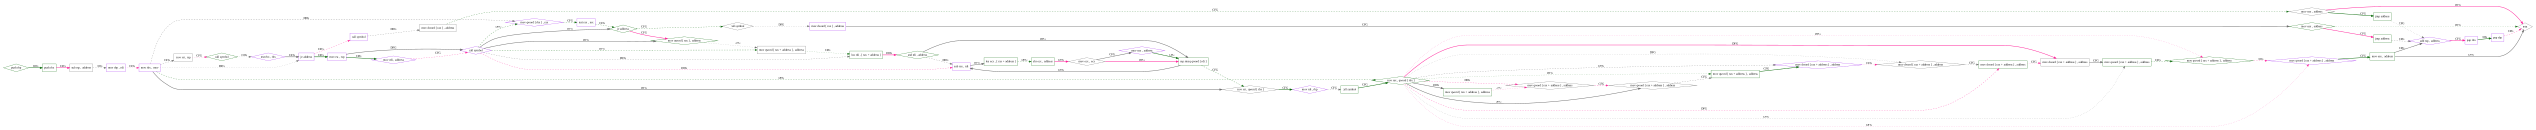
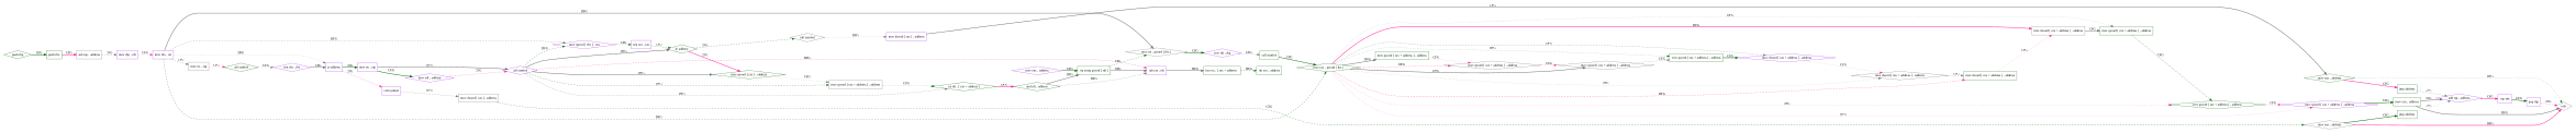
  digraph {
    fontname="Liberation Serif"
    rankdir=LR
    node [color=darkgreen fontname="Liberation Serif" shape=box]
    edge [color=gray40 fontname="Liberation Serif" style=bold]
    n1 [label="push rbp" shape=diamond]
    n2 [label="push rbx"]
    n3 [color=gray40 label="sub rsp , address"]
    n4 [color=purple label="mov rbp , rdi"]
-   n5 [color=purple label="mov rbx , mov"]
+   n5 [color=purple label="mov rbx , rsi"]
    n6 [color=gray40 label="mov rsi , rsp"]
    n7 [color=purple label="je address"]
    n8 [color=purple label="mov qword [ rbx ] , rax" shape=diamond]
    n9 [color=gray40 label="mov rsi , qword [ rbx ]" shape=diamond]
    n10 [label="mov rax , qword [ rbx ]" shape=diamond]
    n11 [label="call symbol" shape=diamond]
    n12 [color=purple label="call symbol"]
    n13 [color=purple label="mov rsi , rsp"]
    n14 [color=purple label="test rax , rax"]
    n15 [color=purple label="mov rdi , rbp" shape=diamond]
    n16 [label="mov qword [ rax + address ] , address"]
    n17 [color=gray40 label="mov qword [ rax + address ] , address" shape=diamond]
    n18 [color=gray40 label="mov qword [ rax + address ] , address" shape=diamond]
    n19 [label="mov qword [ rax + address ] , address"]
    n20 [color=purple label="mov dword [ rax + address ] , address" shape=diamond]
    n21 [color=gray40 label="mov dword [ rax + address ] , address" shape=diamond]
    n22 [label="mov dword [ rax + address ] , address"]
    n23 [color=gray40 label="mov dword [ rax + address ] , address"]
    n24 [label="mov qword [ rax + address ] , address"]
    n25 [label="mov qword [ rax + address ] , address" shape=diamond]
    n26 [color=purple label="mov qword [ rax + address ] , address" shape=diamond]
    n27 [color=purple label="test rbx , rbx" shape=diamond]
    n28 [color=gray40 label="mov dword [ rax ] , address"]
    n29 [color=purple label="mov edi , address" shape=diamond]
    n30 [color=purple label="call symbol" shape=diamond]
    n31 [color=gray40 label="mov eax , address" shape=diamond]
    n32 [label="je address" shape=diamond]
    n33 [label="mov qword [ rax ] , address" shape=diamond]
    n34 [color=gray40 label="mov qword [ rax + address ] , address"]
-   n35 [label="lea rdi , [ rax + address ]"]
+   n35 [label="lea rdi , [ rax + address ]" shape=diamond]
    n36 [color=purple label="sub rax , rdi"]
    n37 [label="jmp address"]
    n38 [color=gray40 label=retn shape=diamond]
    n39 [color=purple label="add rsp , address" shape=diamond]
    n40 [color=purple label="pop rbx"]
    n41 [color=purple label="pop rbp"]
    n42 [color=gray40 label="call symbol" shape=diamond]
    n43 [label="and rdi , address" shape=diamond]
    n44 [label="lea ecx , [ rax + address ]"]
    n45 [color=purple label="mov dword [ rax ] , address"]
    n46 [label="mov eax , address" shape=diamond]
    n47 [label="jmp address"]
    n48 [label="rep stosq qword [ rdi ]"]
    n49 [label="shr ecx , address"]
-   n50 [color=gray40 label="mov ecx , ecx" shape=diamond]
    n51 [color=purple label="mov eax , address" shape=diamond]
    n52 [label="call symbol"]
    n53 [label="mov eax , address"]
    n1 -> n2 [color=darkgreen label=CFG]
    n2 -> n3 [color=deeppink label=CFG]
    n3 -> n4 [label=CFG style=dashed]
    n4 -> n5 [color=deeppink label=CFG style=dotted]
    n5 -> n6 [label=CFG style=dashed]
    n5 -> n7 [label=DFG style=dotted]
    n5 -> n8 [label=DFG style=dashed]
    n5 -> n9 [label=DFG]
    n5 -> n10 [color=darkgreen label=DFG style=dashed]
    n6 -> n11 [color=deeppink label=CFG style=dotted]
    n7 -> n12 [color=deeppink label=CFG style=dashed]
    n7 -> n13 [color=darkgreen label=CFG]
    n8 -> n14 [color=darkgreen label=CFG style=dashed]
    n9 -> n15 [color=darkgreen label=CFG]
    n10 -> n16 [label=DFG]
    n10 -> n17 [color=deeppink label=DFG style=dashed]
    n10 -> n18 [label=DFG]
    n10 -> n19 [color=darkgreen label=DFG style=dotted]
    n10 -> n20 [label=DFG style=dashed]
    n10 -> n21 [label=DFG style=dotted]
    n10 -> n22 [color=deeppink label=DFG style=dashed]
    n10 -> n23 [color=deeppink label=DFG]
    n10 -> n24 [label=DFG style=dotted]
    n10 -> n25 [color=deeppink label=DFG style=dotted]
    n10 -> n26 [color=deeppink label=DFG style=dotted]
    n11 -> n27 [label=CFG style=dotted]
    n12 -> n28 [label=DFG style=dashed]
    n13 -> n29 [color=darkgreen label=CFG]
    n13 -> n30 [label=DFG]
    n14 -> n32 [color=darkgreen label=CFG style=dashed]
    n15 -> n52 [label=CFG style=dashed]
    n16 -> n17 [color=deeppink label=CFG style=dotted]
    n17 -> n18 [color=deeppink label=CFG style=dashed]
    n18 -> n19 [label=CFG style=dashed]
    n19 -> n20 [color=darkgreen label=CFG]
    n20 -> n21 [color=deeppink label=CFG style=dotted]
    n21 -> n22 [label=CFG style=dashed]
    n22 -> n23 [color=deeppink label=CFG style=dotted]
    n23 -> n24 [label=CFG]
    n24 -> n25 [color=darkgreen label=CFG style=dashed]
    n25 -> n26 [color=deeppink label=CFG style=dashed]
    n26 -> n53 [color=darkgreen label=CFG]
    n27 -> n7 [label=CFG]
    n28 -> n31 [color=darkgreen label=CFG style=dashed]
    n29 -> n30 [color=deeppink label=CFG style=dashed]
    n30 -> n8 [color=darkgreen label=DFG style=dashed]
    n30 -> n32 [label=DFG]
    n30 -> n33 [label=DFG]
    n30 -> n34 [color=darkgreen label=DFG style=dashed]
    n30 -> n35 [label=DFG style=dashed]
    n30 -> n36 [color=deeppink label=DFG style=dashed]
    n31 -> n37 [color=darkgreen label=CFG]
    n31 -> n38 [color=deeppink label=DFG]
    n32 -> n33 [color=deeppink label=CFG]
    n32 -> n42 [color=darkgreen label=CFG style=dashed]
    n33 -> n34 [label=CFG style=dotted]
    n34 -> n35 [color=darkgreen label=CFG style=dotted]
    n35 -> n43 [color=deeppink label=DFG]
    n36 -> n44 [label=DFG]
    n37 -> n39 [label=CFG style=dotted]
    n39 -> n40 [color=deeppink label=CFG]
    n40 -> n41 [color=darkgreen label=CFG]
    n41 -> n38 [color=deeppink label=CFG style=dashed]
    n42 -> n45 [label=DFG style=dotted]
    n43 -> n36 [label=DFG style=dashed]
    n43 -> n48 [label=DFG]
    n44 -> n49 [color=darkgreen label=DFG style=dashed]
    n45 -> n46 [label=CFG]
    n46 -> n38 [color=darkgreen label=DFG style=dotted]
    n46 -> n47 [color=deeppink label=CFG]
    n47 -> n39 [label=CFG style=dashed]
    n48 -> n9 [color=darkgreen label=CFG style=dashed]
    n48 -> n36 [label=DFG]
-   n49 -> n50 [color=deeppink label=DFG]
-   n50 -> n48 [color=deeppink label=DFG]
-   n50 -> n51 [label=CFG]
    n51 -> n48 [color=darkgreen label=CFG]
    n52 -> n10 [color=darkgreen label=CFG]
    n53 -> n38 [label=DFG]
    n53 -> n39 [label=CFG]
  }
